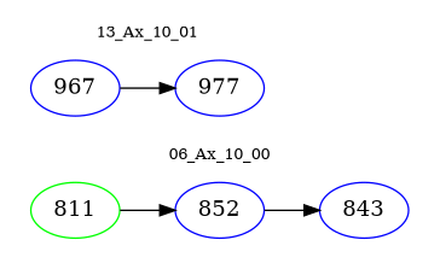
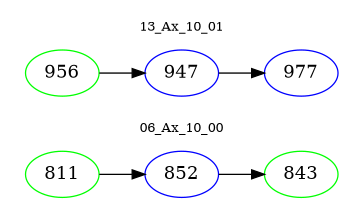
  digraph {
    rankdir=LR
    node [color=blue]
    edge [color=black]
    n1 [color=green label=811]
    n2 [label=852]
-   n3 [label=843]
-   n5 [label=967]
+   n3 [color=green label=843]
+   n4 [color=green label=956]
+   n5 [label=947]
    n6 [label=977]
    subgraph cluster_1 {
      color=white
      fontsize=10
      label="06_Ax_10_00"
      n1
      n2
      n3
    }
    subgraph cluster_2 {
      color=white
      fontsize=10
      label="13_Ax_10_01"
+     n4
      n5
      n6
    }
    n1 -> n2
    n2 -> n3
+   n4 -> n5
    n5 -> n6
  }
